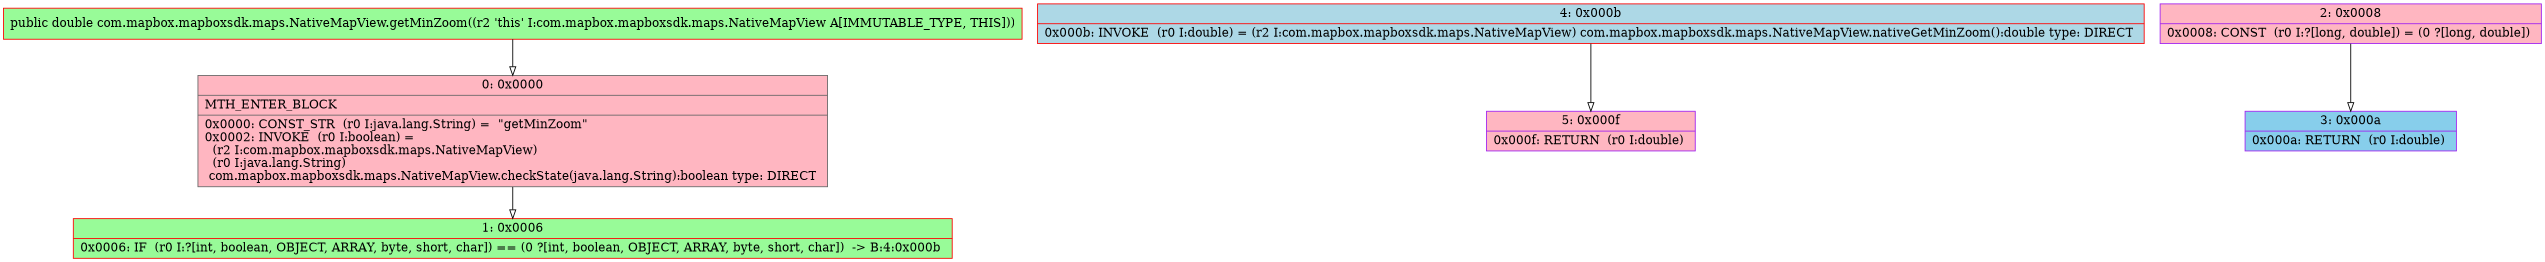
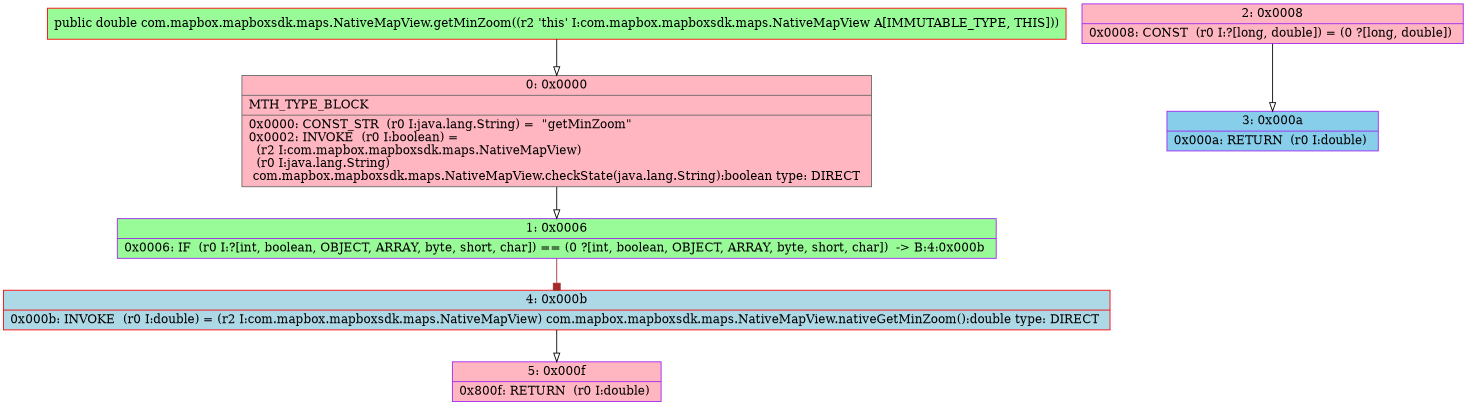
  digraph {
    node [color=purple fillcolor=lightpink shape=record style=filled]
    edge [arrowhead=onormal color=black]
-   n1 [color=gray40 label="{0\:\ 0x0000|MTH_ENTER_BLOCK\l|0x0000: CONST_STR  (r0 I:java.lang.String) =  \"getMinZoom\" \l0x0002: INVOKE  (r0 I:boolean) = \l  (r2 I:com.mapbox.mapboxsdk.maps.NativeMapView)\l  (r0 I:java.lang.String)\l com.mapbox.mapboxsdk.maps.NativeMapView.checkState(java.lang.String):boolean type: DIRECT \l}"]
-   n2 [color=red fillcolor=palegreen label="{1\:\ 0x0006|0x0006: IF  (r0 I:?[int, boolean, OBJECT, ARRAY, byte, short, char]) == (0 ?[int, boolean, OBJECT, ARRAY, byte, short, char])  \-\> B:4:0x000b \l}"]
+   n1 [color=gray40 label="{0\:\ 0x0000|MTH_TYPE_BLOCK\l|0x0000: CONST_STR  (r0 I:java.lang.String) =  \"getMinZoom\" \l0x0002: INVOKE  (r0 I:boolean) = \l  (r2 I:com.mapbox.mapboxsdk.maps.NativeMapView)\l  (r0 I:java.lang.String)\l com.mapbox.mapboxsdk.maps.NativeMapView.checkState(java.lang.String):boolean type: DIRECT \l}"]
+   n2 [fillcolor=palegreen label="{1\:\ 0x0006|0x0006: IF  (r0 I:?[int, boolean, OBJECT, ARRAY, byte, short, char]) == (0 ?[int, boolean, OBJECT, ARRAY, byte, short, char])  \-\> B:4:0x000b \l}"]
    n3 [color=red fillcolor=lightblue label="{4\:\ 0x000b|0x000b: INVOKE  (r0 I:double) = (r2 I:com.mapbox.mapboxsdk.maps.NativeMapView) com.mapbox.mapboxsdk.maps.NativeMapView.nativeGetMinZoom():double type: DIRECT \l}"]
    n4 [label="{2\:\ 0x0008|0x0008: CONST  (r0 I:?[long, double]) = (0 ?[long, double]) \l}"]
    n5 [fillcolor=skyblue label="{3\:\ 0x000a|0x000a: RETURN  (r0 I:double) \l}"]
-   n6 [label="{5\:\ 0x000f|0x000f: RETURN  (r0 I:double) \l}"]
+   n6 [label="{5\:\ 0x000f|0x800f: RETURN  (r0 I:double) \l}"]
    n7 [color=red fillcolor=palegreen label="{public double com.mapbox.mapboxsdk.maps.NativeMapView.getMinZoom((r2 'this' I:com.mapbox.mapboxsdk.maps.NativeMapView A[IMMUTABLE_TYPE, THIS])) }"]
    n1 -> n2
+   n2 -> n3 [arrowhead=box color=brown]
    n3 -> n6
    n4 -> n5
    n7 -> n1
  }
